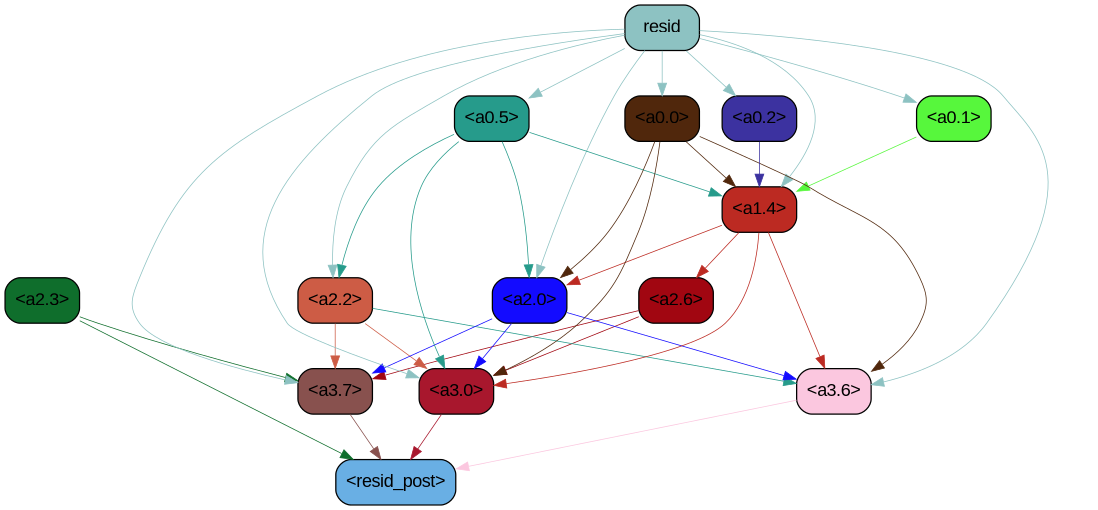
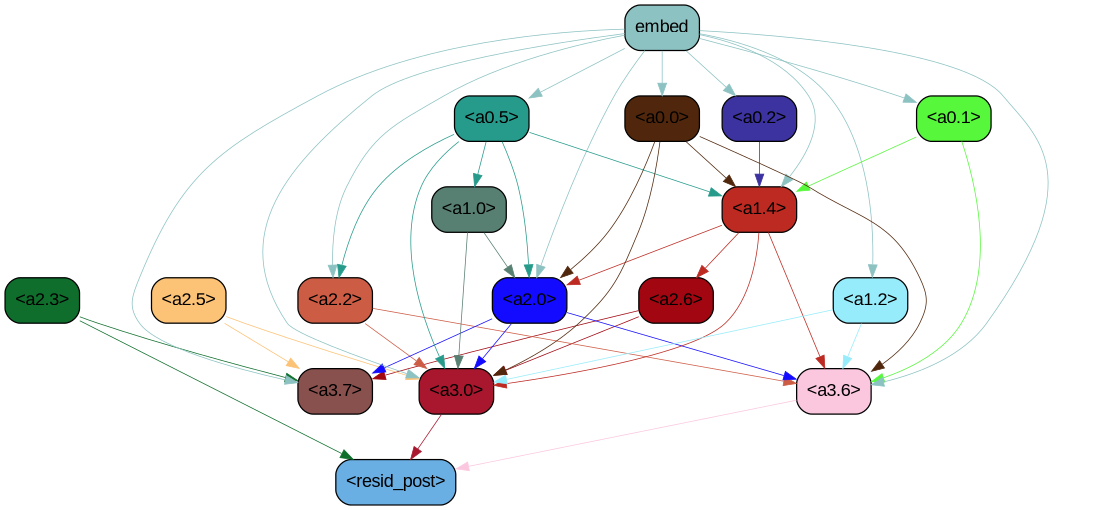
  strict digraph {
    fontname="Liberation Sans"
    splines=true
    node [color=black fontname="Liberation Sans" shape=box style="filled, rounded"]
    edge [color="#8dc2c2" fontname="Liberation Sans" penwidth=0.6]
    "<a3.7>" [fillcolor="#88514e"]
    "<resid_post>" [fillcolor="#69afe4"]
    "<a3.6>" [fillcolor="#fbc7df"]
    "<a3.0>" [fillcolor="#a8172d"]
    "<a2.3>" [fillcolor="#0f6e2c"]
    "<a2.6>" [fillcolor="#a10611"]
+   "<a2.5>" [fillcolor="#fcc276"]
    "<a2.2>" [fillcolor="#cd5c45"]
    "<a2.0>" [fillcolor="#130bff"]
    "<a1.4>" [fillcolor="#bc2a22"]
+   "<a1.2>" [fillcolor="#97ecfb"]
    "<a0.1>" [fillcolor="#57f73c"]
-   embed [fillcolor="#8dc2c2" label=resid]
+   embed [fillcolor="#8dc2c2"]
    "<a0.5>" [fillcolor="#269b8b"]
    "<a0.0>" [fillcolor="#50270c"]
    "<a0.2>" [fillcolor="#3c32a0"]
-   "<a3.7>" -> "<resid_post>" [color="#88514e"]
+   "<a1.0>" [fillcolor="#588072"]
    "<a3.6>" -> "<resid_post>" [color="#fbc7df"]
    "<a3.0>" -> "<resid_post>" [color="#a8172d"]
    "<a2.3>" -> "<a3.7>" [color="#0f6e2c"]
    "<a2.3>" -> "<resid_post>" [color="#0f6e2c"]
    "<a2.6>" -> "<a3.7>" [color="#a10611"]
    "<a2.6>" -> "<a3.0>" [color="#a10611"]
-   "<a2.2>" -> "<a3.7>" [color="#cd5c45"]
-   "<a2.2>" -> "<a3.6>" [color="#269b8b"]
+   "<a2.5>" -> "<a3.7>" [color="#fcc276"]
+   "<a2.5>" -> "<a3.0>" [color="#fcc276"]
+   "<a2.2>" -> "<a3.6>" [color="#cd5c45"]
    "<a2.2>" -> "<a3.0>" [color="#cd5c45"]
    "<a2.0>" -> "<a3.7>" [color="#130bff"]
    "<a2.0>" -> "<a3.6>" [color="#130bff"]
    "<a2.0>" -> "<a3.0>" [color="#130bff"]
    "<a1.4>" -> "<a3.6>" [color="#bc2a22"]
    "<a1.4>" -> "<a3.0>" [color="#bc2a22"]
    "<a1.4>" -> "<a2.6>" [color="#bc2a22"]
    "<a1.4>" -> "<a2.0>" [color="#bc2a22"]
+   "<a1.2>" -> "<a3.6>" [color="#97ecfb"]
+   "<a1.2>" -> "<a3.0>" [color="#97ecfb"]
+   "<a0.1>" -> "<a3.6>" [color="#57f73c"]
    "<a0.1>" -> "<a1.4>" [color="#57f73c"]
    embed -> "<a3.7>"
    embed -> "<a3.6>"
    embed -> "<a3.0>"
    embed -> "<a2.2>"
    embed -> "<a2.0>"
    embed -> "<a1.4>"
+   embed -> "<a1.2>"
    embed -> "<a0.1>"
    embed -> "<a0.5>"
    embed -> "<a0.0>"
    embed -> "<a0.2>"
    "<a0.5>" -> "<a3.0>" [color="#269b8b"]
    "<a0.5>" -> "<a2.2>" [color="#269b8b"]
    "<a0.5>" -> "<a2.0>" [color="#269b8b"]
    "<a0.5>" -> "<a1.4>" [color="#269b8b"]
+   "<a0.5>" -> "<a1.0>" [color="#269b8b"]
    "<a0.0>" -> "<a3.6>" [color="#50270c"]
    "<a0.0>" -> "<a3.0>" [color="#50270c"]
    "<a0.0>" -> "<a2.0>" [color="#50270c"]
    "<a0.0>" -> "<a1.4>" [color="#50270c"]
    "<a0.2>" -> "<a1.4>" [color="#3c32a0"]
+   "<a1.0>" -> "<a3.0>" [color="#588072"]
+   "<a1.0>" -> "<a2.0>" [color="#588072"]
  }
